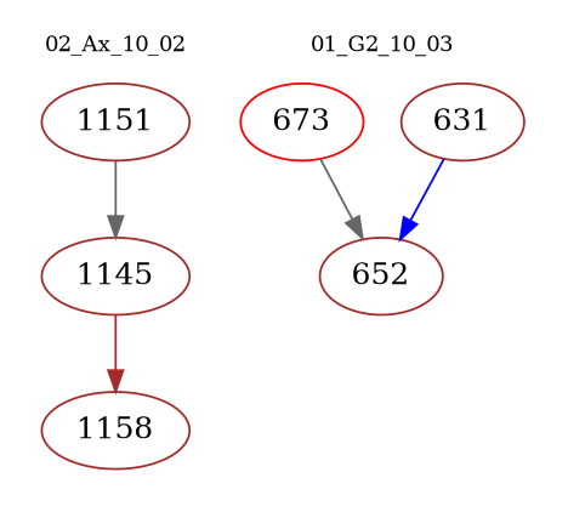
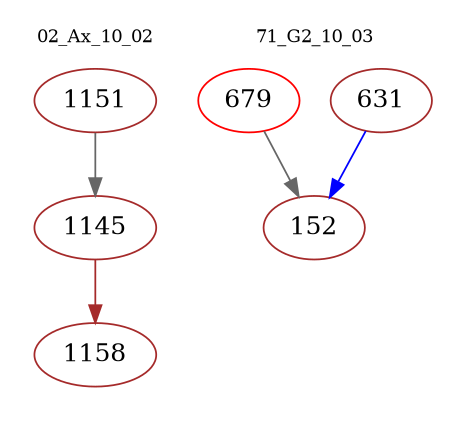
  digraph {
    node [color=brown]
    edge [color=gray40]
    n1 [label=1151]
    n2 [label=1145]
    n3 [label=1158]
    n4 [label=631]
-   n5 [label=652]
-   n6 [color=red label=673]
+   n5 [label=152]
+   n6 [color=red label=679]
    subgraph cluster_1 {
      color=white
      fontsize=10
      label="02_Ax_10_02"
      n1
      n2
      n3
    }
    subgraph cluster_2 {
      color=white
      fontsize=10
-     label="01_G2_10_03"
+     label="71_G2_10_03"
      n4
      n5
      n6
    }
    n1 -> n2
    n2 -> n3 [color=brown]
    n4 -> n5 [color=blue]
    n6 -> n5
  }
